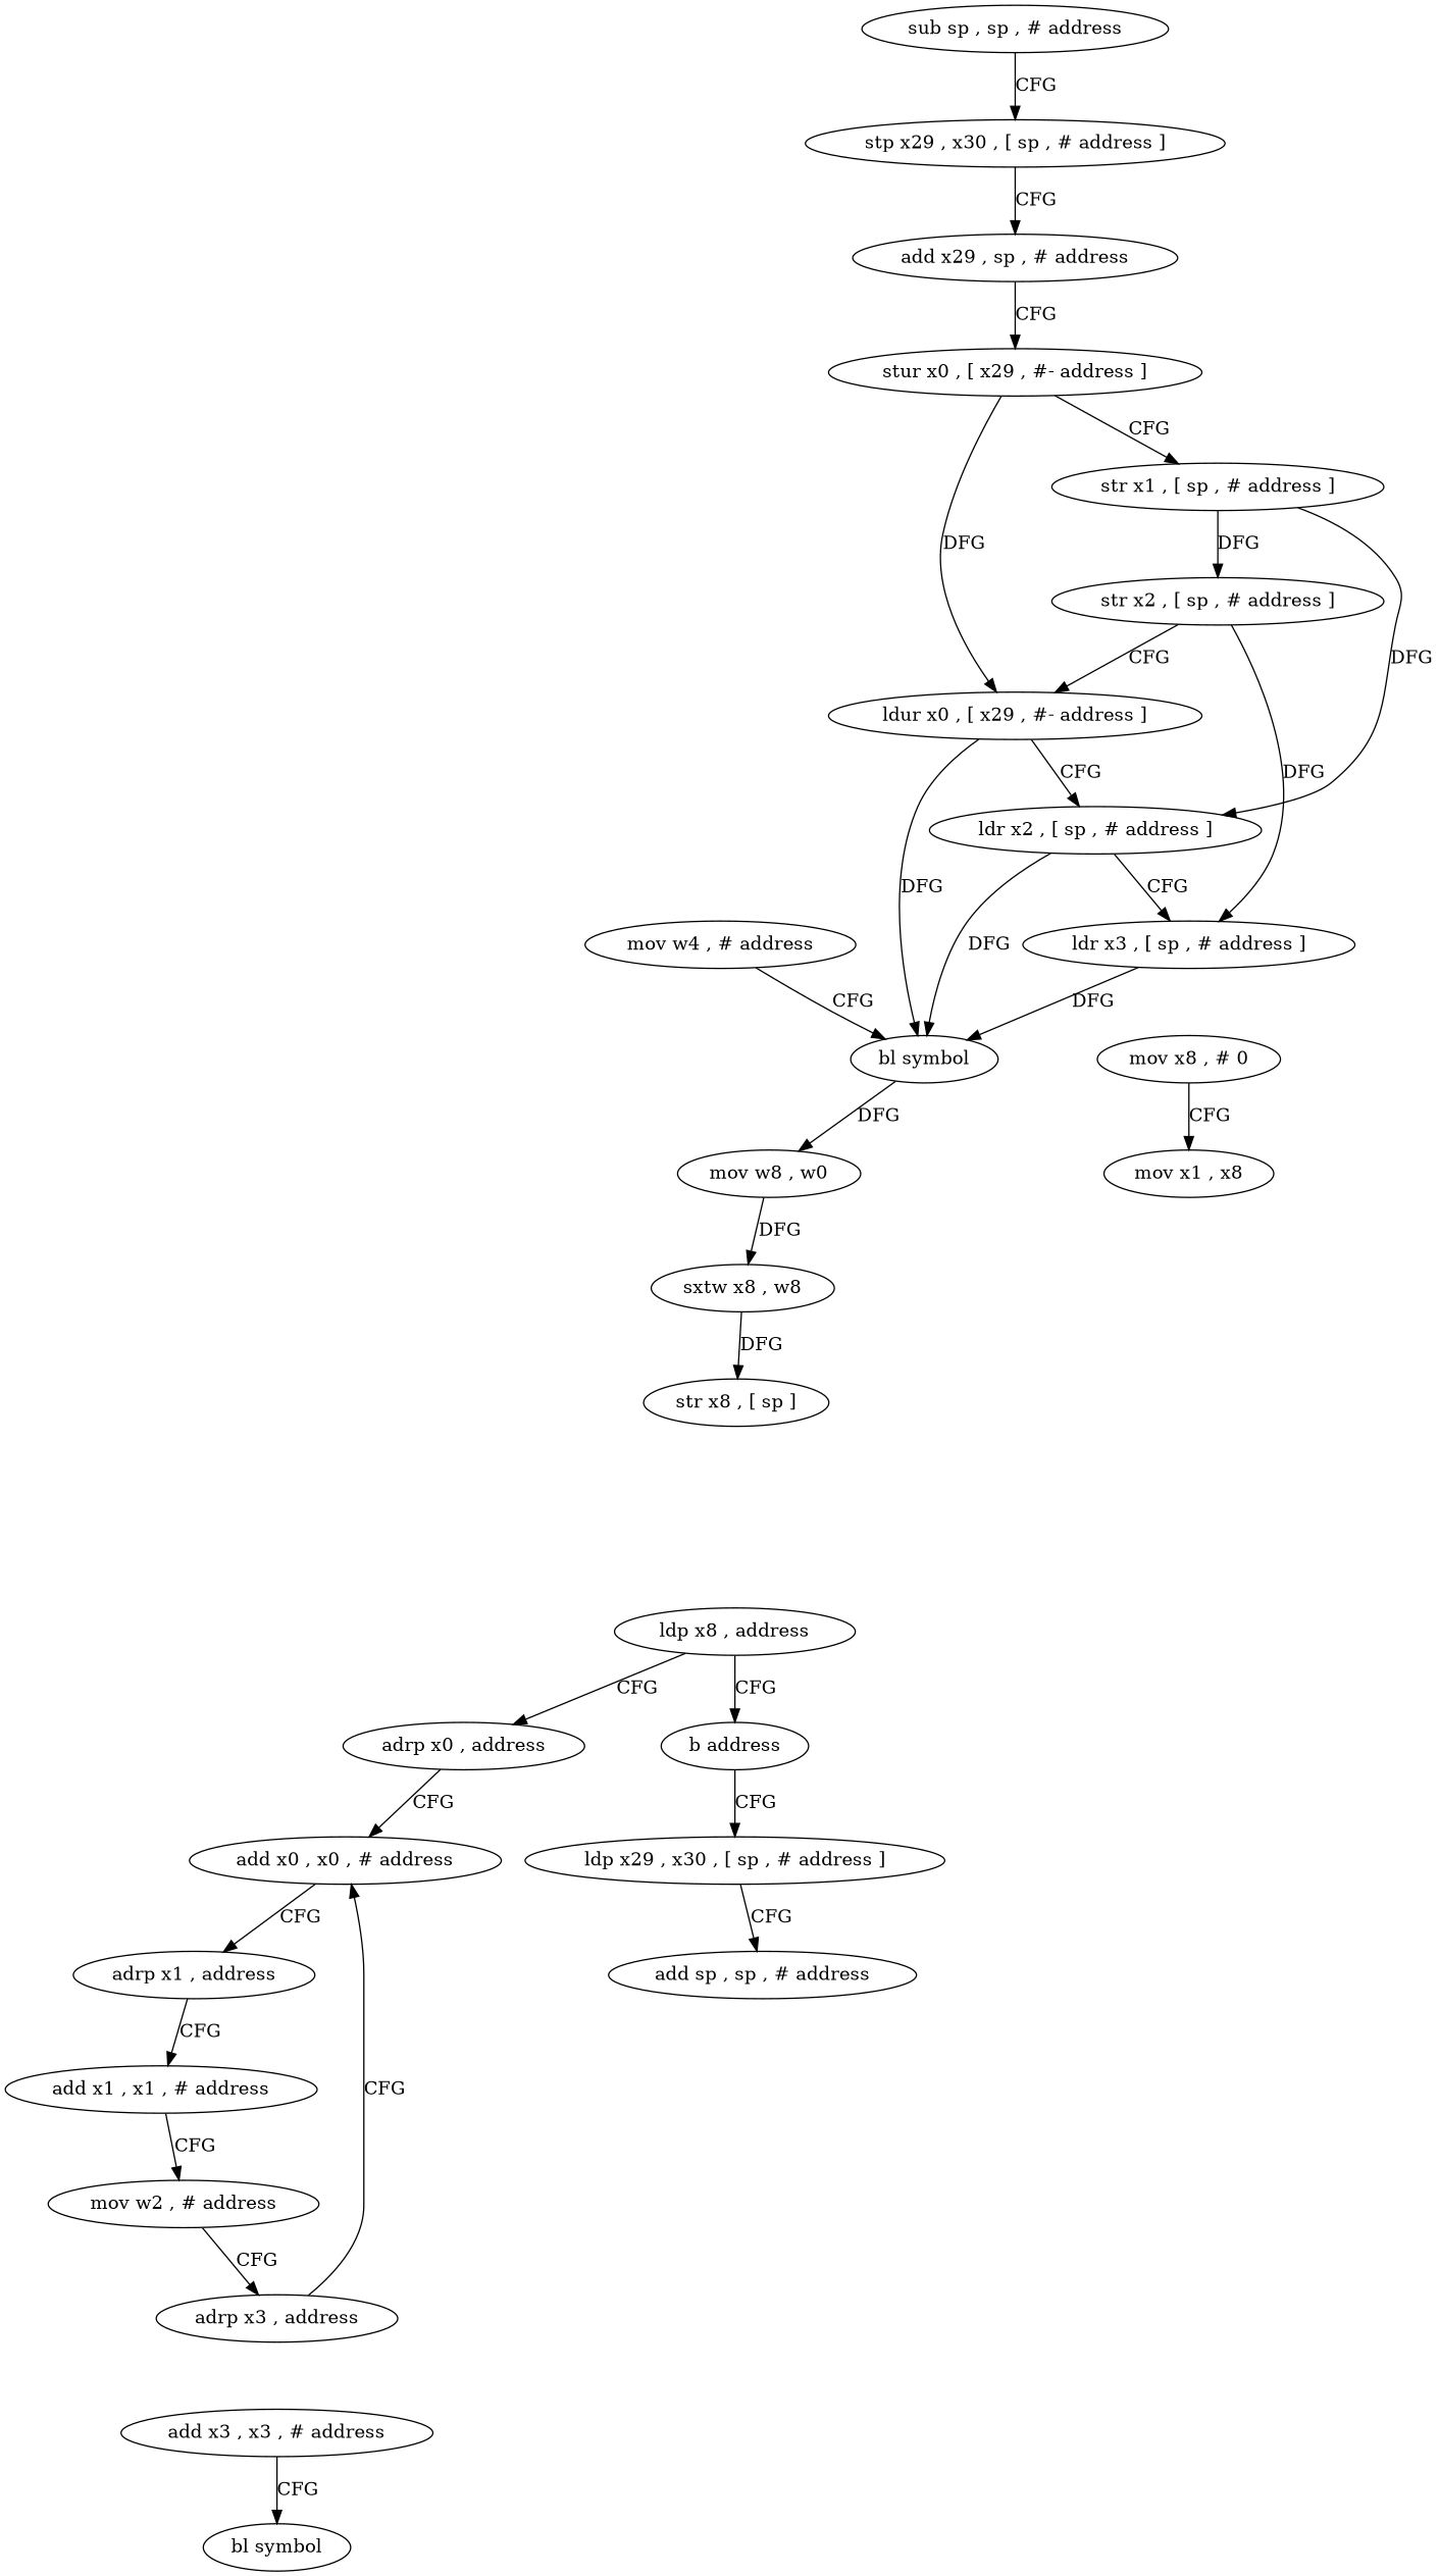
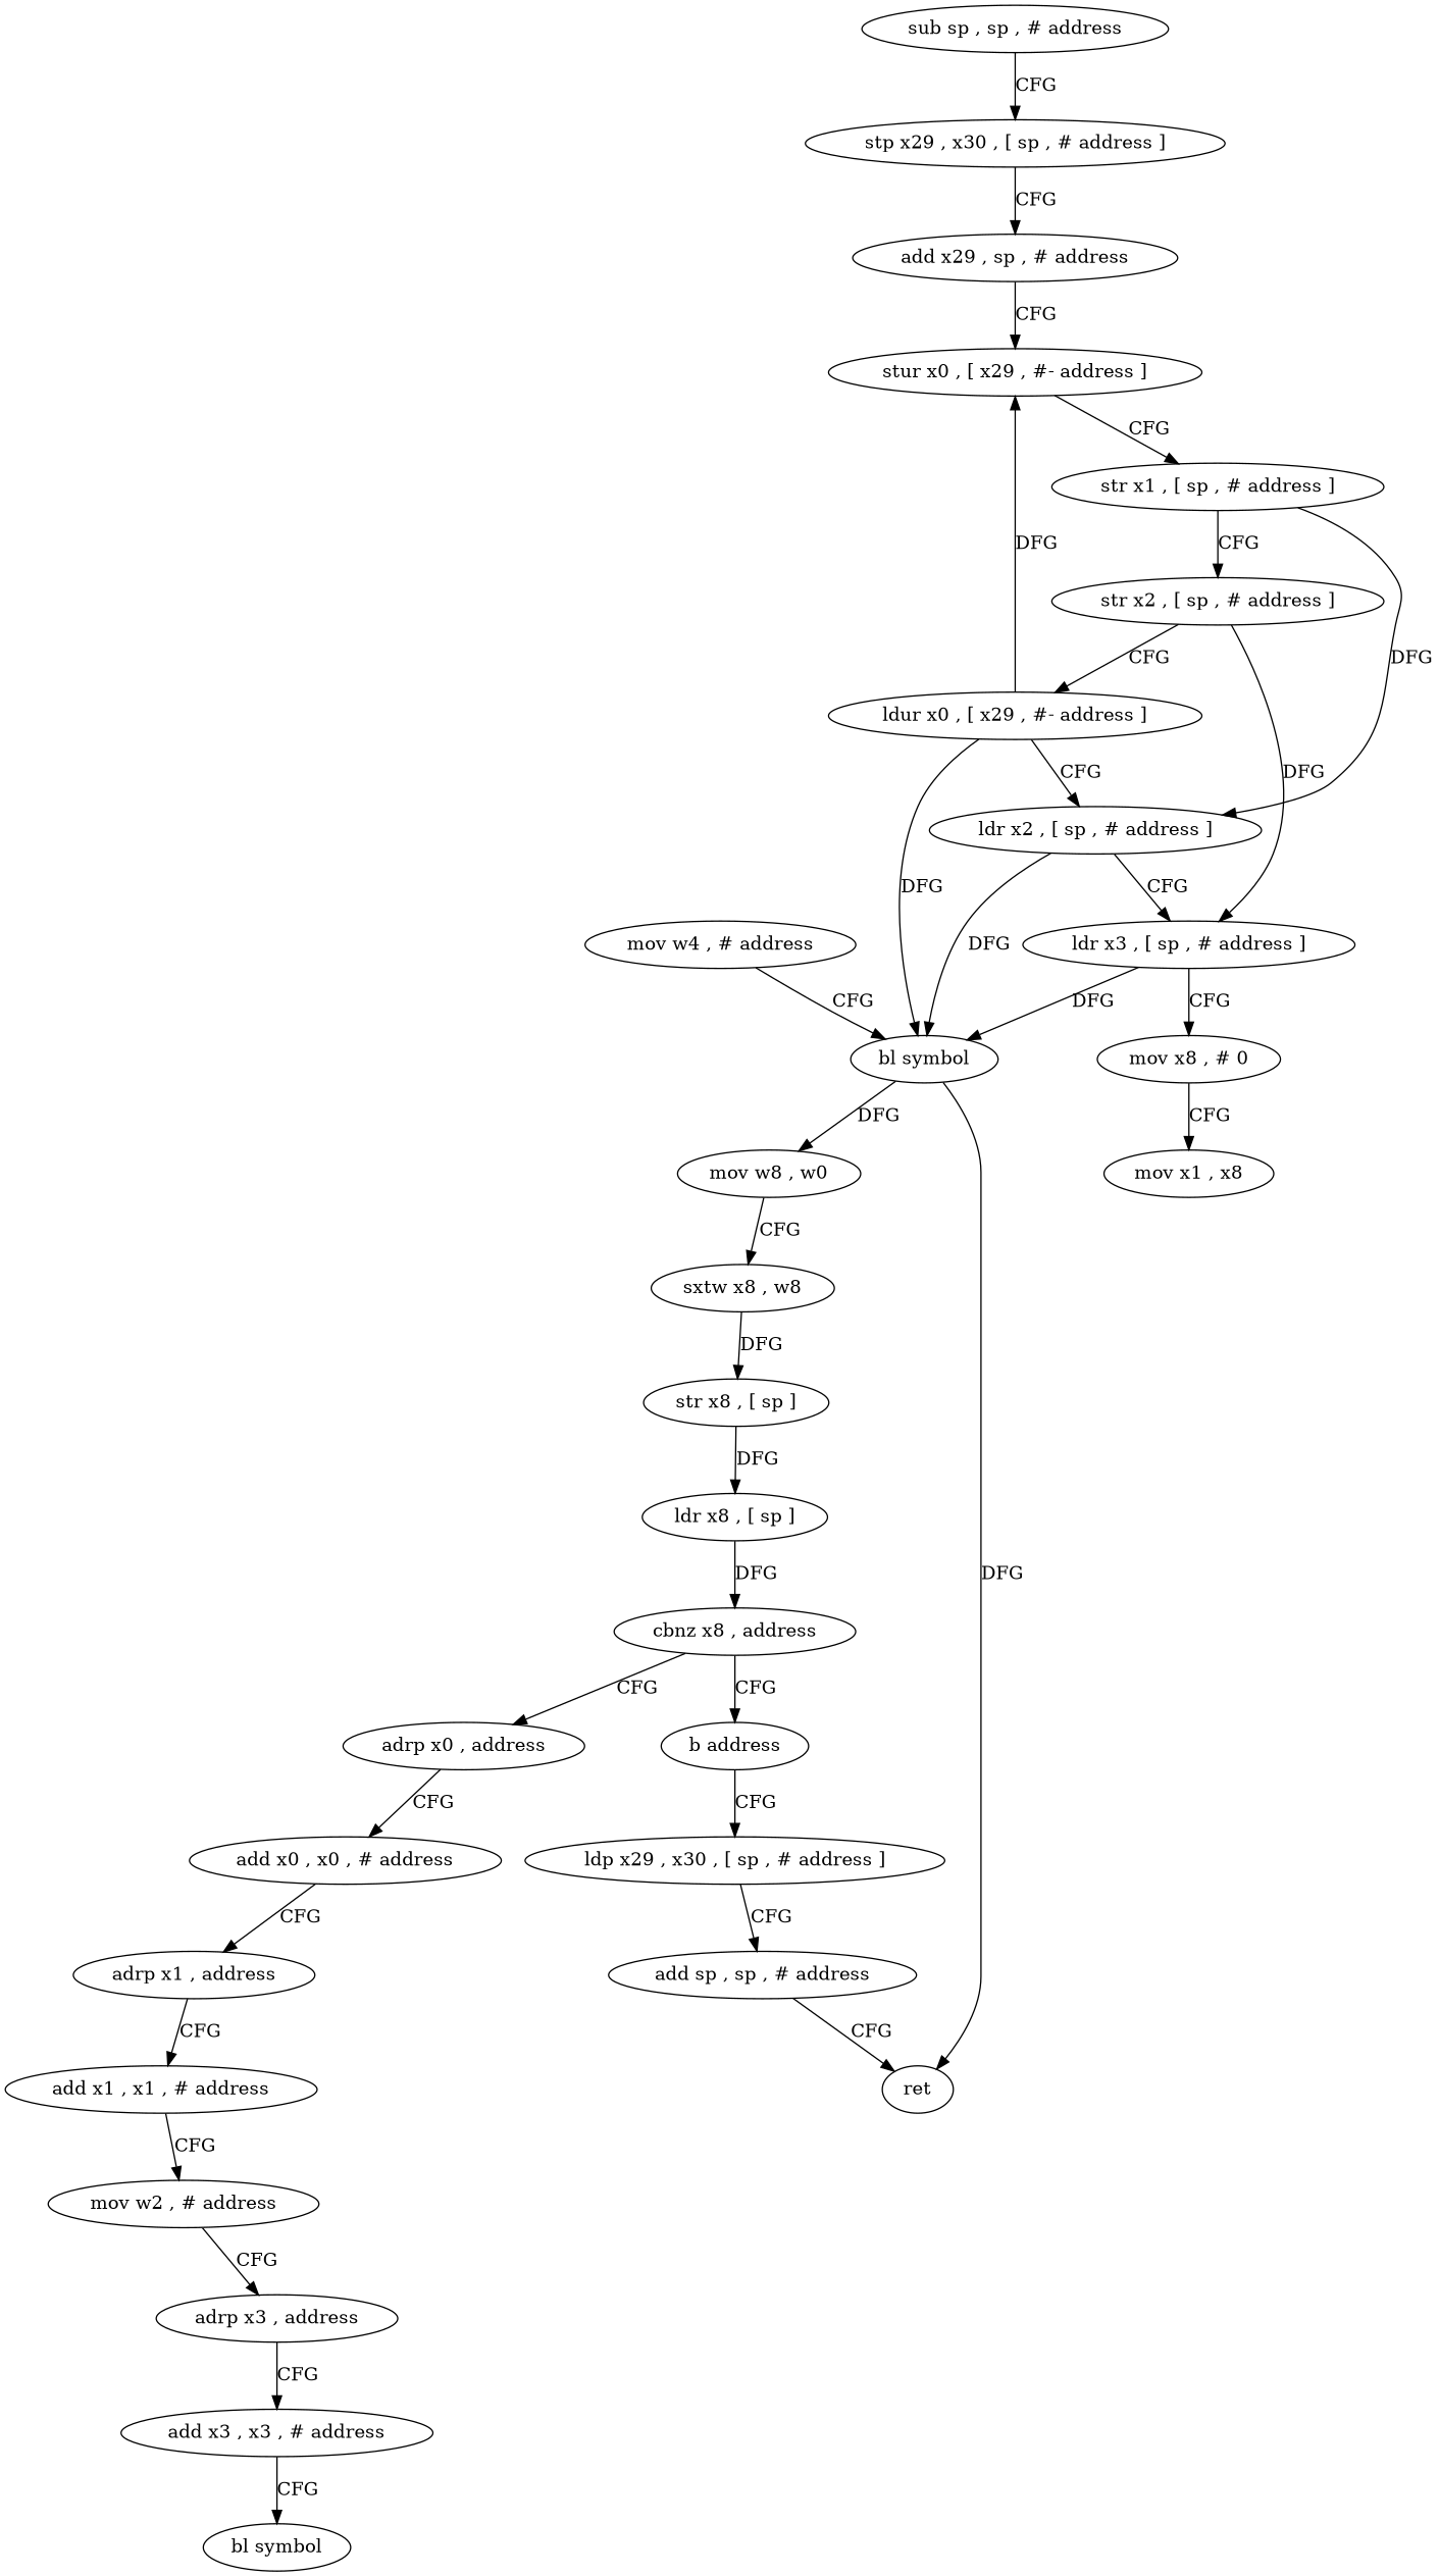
  digraph {
    n1 [label="sub sp , sp , # address"]
    n2 [label="stp x29 , x30 , [ sp , # address ]"]
    n3 [label="add x29 , sp , # address"]
    n4 [label="stur x0 , [ x29 , #- address ]"]
    n5 [label="str x1 , [ sp , # address ]"]
    n6 [label="ldur x0 , [ x29 , #- address ]"]
    n7 [label="str x2 , [ sp , # address ]"]
    n8 [label="ldr x2 , [ sp , # address ]"]
    n9 [label="bl symbol"]
    n10 [label="ldr x3 , [ sp , # address ]"]
    n11 [label="mov x8 , # 0"]
    n12 [label="mov w8 , w0"]
+   n13 [label=ret]
    n14 [label="mov x1 , x8"]
    n15 [label="mov w4 , # address"]
    n16 [label="sxtw x8 , w8"]
    n17 [label="str x8 , [ sp ]"]
-   n19 [label="ldp x8 , address"]
+   n18 [label="ldr x8 , [ sp ]"]
+   n19 [label="cbnz x8 , address"]
    n20 [label="adrp x0 , address"]
    n21 [label="b address"]
    n22 [label="add x0 , x0 , # address"]
    n23 [label="ldp x29 , x30 , [ sp , # address ]"]
    n24 [label="adrp x1 , address"]
    n25 [label="add sp , sp , # address"]
    n26 [label="add x1 , x1 , # address"]
    n27 [label="mov w2 , # address"]
    n28 [label="adrp x3 , address"]
    n29 [label="add x3 , x3 , # address"]
    n30 [label="bl symbol"]
    n1 -> n2 [label=CFG]
    n2 -> n3 [label=CFG]
    n3 -> n4 [label=CFG]
    n4 -> n5 [label=CFG]
-   n4 -> n6 [label=DFG]
-   n5 -> n7 [label=DFG]
+   n6 -> n4 [label=DFG]
+   n5 -> n7 [label=CFG]
    n5 -> n8 [label=DFG]
    n6 -> n8 [label=CFG]
    n6 -> n9 [label=DFG]
    n7 -> n6 [label=CFG]
    n7 -> n10 [label=DFG]
    n8 -> n9 [label=DFG]
    n8 -> n10 [label=CFG]
    n9 -> n12 [label=DFG]
+   n9 -> n13 [label=DFG]
    n10 -> n9 [label=DFG]
+   n10 -> n11 [label=CFG]
    n11 -> n14 [label=CFG]
-   n12 -> n16 [label=DFG]
+   n12 -> n16 [label=CFG]
    n15 -> n9 [label=CFG]
    n16 -> n17 [label=DFG]
+   n17 -> n18 [label=DFG]
+   n18 -> n19 [label=DFG]
    n19 -> n20 [label=CFG]
    n19 -> n21 [label=CFG]
    n20 -> n22 [label=CFG]
    n21 -> n23 [label=CFG]
    n22 -> n24 [label=CFG]
    n23 -> n25 [label=CFG]
    n24 -> n26 [label=CFG]
+   n25 -> n13 [label=CFG]
    n26 -> n27 [label=CFG]
    n27 -> n28 [label=CFG]
-   n28 -> n22 [label=CFG]
+   n28 -> n29 [label=CFG]
    n29 -> n30 [label=CFG]
  }
